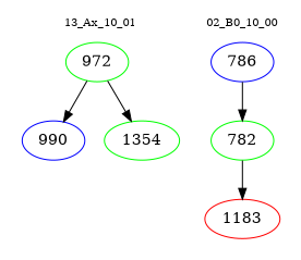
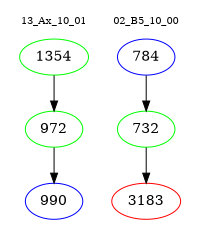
  digraph {
    node [color=green]
    edge [color=black]
    n1 [color=blue label=990]
    n2 [label=972]
    n3 [label=1354]
-   n4 [color=blue label=786]
-   n5 [label=782]
-   n6 [color=red label=1183]
+   n4 [color=blue label=784]
+   n5 [label=732]
+   n6 [color=red label=3183]
    subgraph cluster_1 {
      color=white
      fontsize=10
      label="13_Ax_10_01"
      n1
      n2
      n3
    }
    subgraph cluster_2 {
      color=white
      fontsize=10
-     label="02_B0_10_00"
+     label="02_B5_10_00"
      n4
      n5
      n6
    }
    n2 -> n1
-   n2 -> n3
+   n3 -> n2
    n4 -> n5
    n5 -> n6
  }
